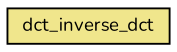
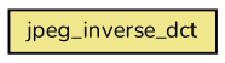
  digraph {
    rankdir=LR
    fontname=Nunito
-   n1 [color=black fillcolor=khaki fontname=Nunito fontsize=10 height=0.2 label=dct_inverse_dct shape=record style=filled width=0.4]
+   n1 [color=black fillcolor=khaki fontname=Nunito fontsize=10 height=0.2 label=jpeg_inverse_dct shape=record style=filled width=0.4]
  }
